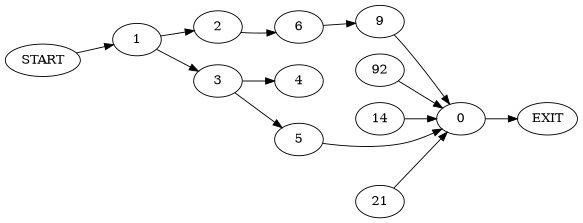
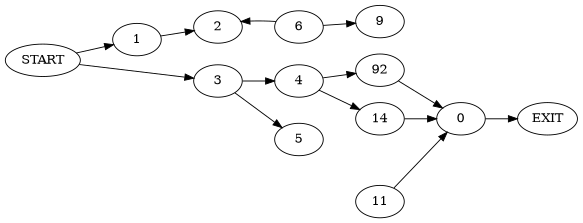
  digraph {
    rankdir=LR
    n1 [label=START]
    1
    2
    3
    n5 [label=EXIT]
    6
    4
    5
    9
    n10 [label=92]
    n11 [label=14]
    n12 [label=0]
-   11 [label=21]
+   11
    n1 -> 1
    1 -> 2
-   1 -> 3
-   2 -> 6
+   n1 -> 3
+   6 -> 2
    3 -> 4
    3 -> 5
    6 -> 9
-   5 -> n12
-   9 -> n12
+   4 -> n10
+   4 -> n11
    n10 -> n12
    n11 -> n12
    n12 -> n5
    11 -> n12
  }
